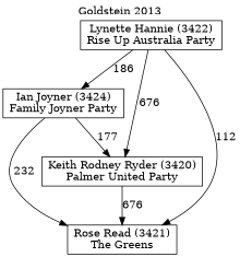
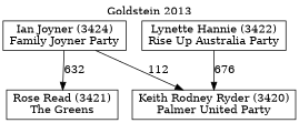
  digraph {
    label="Goldstein 2013"
    labelloc=t
    mclimit=10
    node [shape=box]
    n1 [label="Ian Joyner (3424)\nFamily Joyner Party"]
    n2 [label="Keith Rodney Ryder (3420)\nPalmer United Party"]
    n3 [label="Rose Read (3421)\nThe Greens"]
    n4 [label="Lynette Hannie (3422)\nRise Up Australia Party"]
-   n1 -> n2 [label=177]
-   n1 -> n3 [label=232]
-   n2 -> n3 [label=676]
-   n4 -> n1 [label=186]
+   n1 -> n2 [label=112]
+   n1 -> n3 [label=632]
    n4 -> n2 [label=676]
-   n4 -> n3 [label=112]
  }
